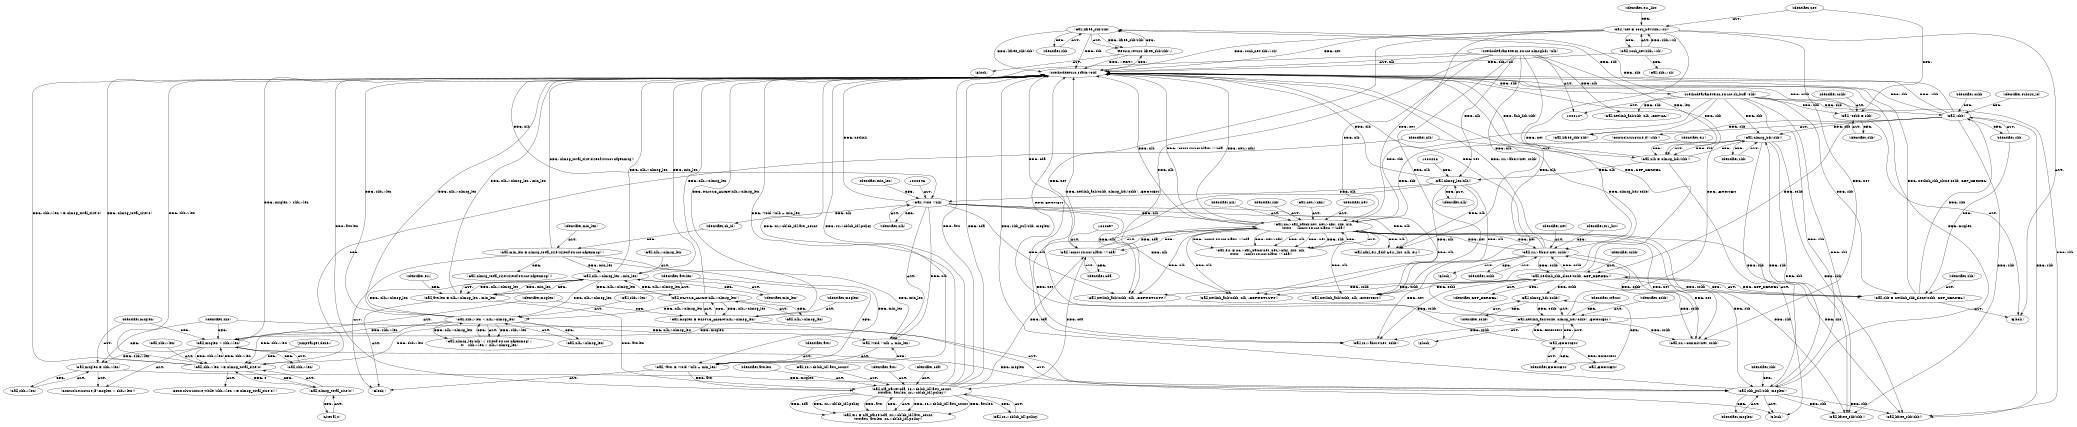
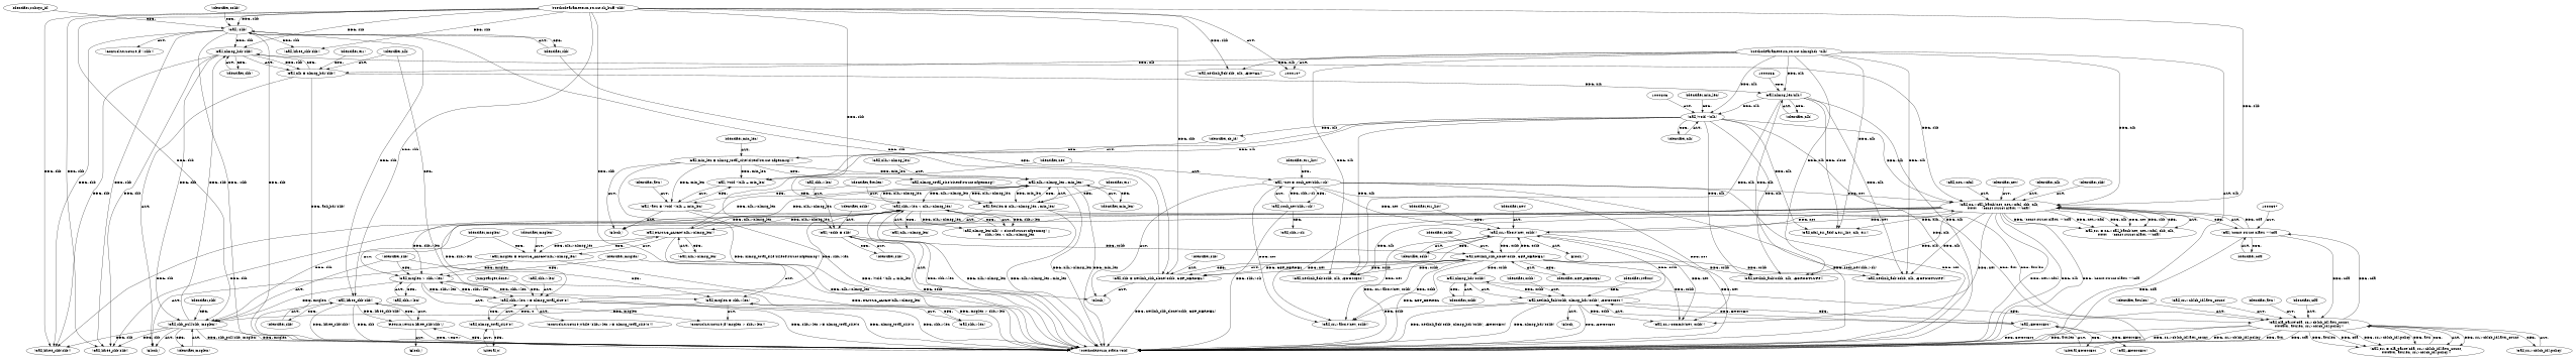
  digraph {
    n1 [label="(Call,kfree_skb(skb))"]
    n2 [label="(Return,return kfree_skb(skb);)"]
    n3 [label="(MethodReturn,static void)"]
    n4 [label="(Identifier,skb)"]
    n5 [label="(Block,)"]
    n6 [label="(Call,!skb)"]
    n7 [label="(Call,nlmsg_hdr(skb))"]
    n8 [label="(ControlStructure,if (!skb))"]
    n9 [label="(Call,kfree_skb(skb))"]
    n10 [label="(Identifier,skb)"]
    n11 [label="(Call,kfree_skb(skb))"]
    n12 [label="(Call,kfree_skb(skb))"]
    n13 [label="(Call,nc->call_batch(net, net->nfnl, skb, nlh,\n\t\t\t\t\t\t     (const struct nlattr **)cda))"]
    n14 [label="(Call,skb_pull(skb, msglen))"]
    n15 [label="(Call,nlh = nlmsg_hdr(skb))"]
    n16 [label="(Identifier,skb)"]
    n17 [label="(Call,skb = netlink_skb_clone(oskb, GFP_KERNEL))"]
    n18 [label="(Call,netlink_skb_clone(oskb, GFP_KERNEL))"]
    n19 [label="(Block,)"]
    n20 [label="(Call,ss->abort(net, oskb))"]
    n21 [label="(Call,nlmsg_hdr(oskb))"]
    n22 [label="(Call,netlink_ack(oskb, nlh, -ENOMEM))"]
    n23 [label="(Call,netlink_ack(oskb, nlh, -EOPNOTSUPP))"]
    n24 [label="(Call,ss->commit(net, oskb))"]
    n25 [label="(Call,ss->abort(net, oskb))"]
    n26 [label="(Identifier,GFP_KERNEL)"]
    n27 [label="(Call,netlink_ack(oskb, nlh, -EOPNOTSUPP))"]
    n28 [label="(Block,)"]
    n29 [label="(Identifier,oskb)"]
    n30 [label="(Call,netlink_ack(oskb, nlmsg_hdr(oskb), -ENOMEM))"]
    n31 [label="(Identifier,oskb)"]
    n32 [label="(Call,*oskb = skb)"]
    n33 [label="(Identifier,skb)"]
    n34 [label="(MethodParameterIn,struct sk_buff *skb)"]
    n35 [label="(Call,netlink_ack(skb, nlh, -EINVAL))"]
    1000107
    n37 [label="(Call,(const struct nlattr **)cda)"]
    n38 [label="(Call,err = nc->call_batch(net, net->nfnl, skb, nlh,\n\t\t\t\t\t\t     (const struct nlattr **)cda))"]
    n39 [label="(Call,nfnl_err_add(&err_list, nlh, err))"]
    n40 [label="(Block,)"]
    n41 [label="(Identifier,msglen)"]
    n42 [label="(Call,*net = sock_net(skb->sk))"]
    n43 [label="(Call,sock_net(skb->sk))"]
    n44 [label="(Call,skb->sk)"]
    n45 [label="(Call,nla_parse(cda, ss->cb[cb_id].attr_count,\n\t\t\t\t\tattr, attrlen, ss->cb[cb_id].policy))"]
    n46 [label="(Identifier,cda)"]
    n47 [label="(Call,nlmsg_len(nlh))"]
    n48 [label="(Call,msglen > skb->len)"]
    n49 [label="(Call,skb->len >= nlmsg_total_size(0))"]
    n50 [label="(Call,msglen = skb->len)"]
    n51 [label="(Call,skb->len)"]
    n52 [label="(ControlStructure,if (msglen > skb->len))"]
    n53 [label="(Call,skb->len < nlh->nlmsg_len)"]
    n54 [label="(Call,nlmsg_total_size(0))"]
    n55 [label="(ControlStructure,while (skb->len >= nlmsg_total_size(0)))"]
    n56 [label="(Call,skb->len)"]
    n57 [label="(Call,msglen = NLMSG_ALIGN(nlh->nlmsg_len))"]
    n58 [label="(Call,NLMSG_ALIGN(nlh->nlmsg_len))"]
    n59 [label="(Call,nlh->nlmsg_len - min_len)"]
    n60 [label="(Call,nlh->nlmsg_len)"]
    n61 [label="(Call,attrlen = nlh->nlmsg_len - min_len)"]
    n62 [label="(Identifier,min_len)"]
    n63 [label="(Call,nlh->nlmsg_len)"]
    n64 [label="(Call,nlmsg_len(nlh) < sizeof(struct nfgenmsg) ||\n\t\t    skb->len < nlh->nlmsg_len)"]
    n65 [label="(Block,)"]
    n66 [label="(Literal,0)"]
    n67 [label="(Call,min_len = nlmsg_total_size(sizeof(struct nfgenmsg)))"]
    n68 [label="(Call,*attr = (void *)nlh + min_len)"]
    n69 [label="(Call,nlmsg_total_size(sizeof(struct nfgenmsg)))"]
    n70 [label="(Call,(void *)nlh + min_len)"]
    n71 [label="(Call,(void *)nlh)"]
    n72 [label="(Identifier,nlh)"]
    n73 [label="(Identifier,cb_id)"]
    n74 [label="(Identifier,nlh)"]
    n75 [label="(MethodParameterIn,struct nlmsghdr *nlh)"]
    n76 [label="(Call,err = nla_parse(cda, ss->cb[cb_id].attr_count,\n\t\t\t\t\tattr, attrlen, ss->cb[cb_id].policy))"]
    n77 [label="(Call,ss->cb[cb_id].policy)"]
    n78 [label="(Call,-ENOMEM)"]
    n79 [label="(Block,)"]
    n80 [label="(Call,-ENOMEM)"]
-   n81 [label="(Identifier,ENOMEM)"]
+   n81 [label="(Literal,ENOMEM)"]
    n82 [label="(Identifier,nlh)"]
    n83 [label="(Identifier,skb)"]
    n84 [label="(Identifier,status)"]
    n85 [label="(Identifier,net)"]
    n86 [label="(Identifier,attrlen)"]
    n87 [label="(Identifier,oskb)"]
    n88 [label="(Identifier,msglen)"]
    n89 [label="(Call,ss->cb[cb_id].attr_count)"]
    n90 [label="(Identifier,min_len)"]
    n91 [label="(Identifier,skb)"]
    n92 [label="(Identifier,err)"]
    n93 [label="(Identifier,oskb)"]
    n94 [label="(Identifier,msglen)"]
    n95 [label="(Identifier,skb)"]
    n96 [label="(Identifier,net)"]
    n97 [label="(Identifier,msglen)"]
    n98 [label="(Identifier,oskb)"]
    n99 [label="(Identifier,attr)"]
    n100 [label="(Identifier,err_list)"]
    n101 [label="(Identifier,err_list)"]
    n102 [label="(Identifier,oskb)"]
    n103 [label="(Identifier,attrlen)"]
    n104 [label="(Identifier,subsys_id)"]
    n105 [label="(Call,skb->len)"]
    n106 [label="(JumpTarget,done:)"]
    n107 [label="(Identifier,skb)"]
    n108 [label="(Call,net->nfnl)"]
    n109 [label="(Identifier,min_len)"]
    n110 [label="(Identifier,attr)"]
    n111 [label="(Identifier,net)"]
    n112 [label="(Identifier,nlh)"]
    n113 [label="(Identifier,err)"]
    n114 [label="(Call,skb->len)"]
    n115 [label="(Identifier,cda)"]
    n116 [label="(Call,nlh->nlmsg_len)"]
    1000346
    1000236
    1000397
    n1 -> n2 [label="AST: "]
    n1 -> n2 [label="DDG: kfree_skb(skb)"]
    n1 -> n3 [label="DDG: kfree_skb(skb)"]
    n1 -> n3 [label="DDG: skb"]
    n1 -> n4 [label="CFG: "]
    n2 -> n1 [label="CFG: "]
    n2 -> n3 [label="DDG: <RET>"]
    n2 -> n5 [label="AST: "]
    n3 -> n2 [label="CFG: "]
    n4 -> n1 [label="AST: "]
    n6 -> n1 [label="DDG: skb"]
    n6 -> n3 [label="DDG: !skb"]
    n6 -> n3 [label="DDG: skb"]
    n6 -> n7 [label="DDG: skb"]
    n6 -> n8 [label="AST: "]
    n6 -> n9 [label="DDG: skb"]
    n6 -> n10 [label="CFG: "]
    n6 -> n11 [label="DDG: skb"]
    n6 -> n12 [label="DDG: skb"]
    n7 -> n11 [label="DDG: skb"]
    n7 -> n12 [label="DDG: skb"]
    n7 -> n13 [label="DDG: skb"]
    n7 -> n14 [label="DDG: skb"]
    n7 -> n15 [label="AST: "]
    n7 -> n15 [label="DDG: skb"]
    n7 -> n16 [label="CFG: "]
    n10 -> n6 [label="AST: "]
    n10 -> n17 [label="CFG: "]
    n13 -> n3 [label="DDG: (const struct nlattr **)cda"]
    n13 -> n3 [label="DDG: net->nfnl"]
    n13 -> n3 [label="DDG: nlh"]
    n13 -> n11 [label="DDG: skb"]
    n13 -> n12 [label="DDG: skb"]
    n13 -> n14 [label="DDG: skb"]
    n13 -> n20 [label="DDG: net"]
    n13 -> n22 [label="DDG: nlh"]
    n13 -> n23 [label="DDG: nlh"]
    n13 -> n24 [label="DDG: net"]
    n13 -> n25 [label="DDG: net"]
    n13 -> n27 [label="DDG: nlh"]
    n13 -> n37 [label="CFG: "]
    n13 -> n38 [label="AST: "]
    n13 -> n38 [label="DDG: (const struct nlattr **)cda"]
    n13 -> n38 [label="DDG: net->nfnl"]
    n13 -> n38 [label="DDG: nlh"]
    n13 -> n38 [label="DDG: net"]
    n13 -> n38 [label="DDG: skb"]
    n13 -> n39 [label="DDG: nlh"]
    n14 -> n3 [label="DDG: skb_pull(skb, msglen)"]
    n14 -> n3 [label="DDG: msglen"]
    n14 -> n7 [label="DDG: skb"]
    n14 -> n11 [label="DDG: skb"]
    n14 -> n12 [label="DDG: skb"]
    n14 -> n40 [label="AST: "]
    n14 -> n41 [label="CFG: "]
    n15 -> n3 [label="DDG: ack_hdr(skb)"]
    n15 -> n7 [label="CFG: "]
    n15 -> n40 [label="AST: "]
    n15 -> n47 [label="DDG: nlh"]
    n16 -> n7 [label="AST: "]
    n17 -> n3 [label="DDG: netlink_skb_clone(oskb, GFP_KERNEL)"]
    n17 -> n6 [label="DDG: skb"]
    n17 -> n18 [label="CFG: "]
    n17 -> n19 [label="AST: "]
    n18 -> n3 [label="DDG: GFP_KERNEL"]
    n18 -> n17 [label="AST: "]
    n18 -> n17 [label="DDG: oskb"]
    n18 -> n17 [label="DDG: GFP_KERNEL"]
    n18 -> n20 [label="DDG: oskb"]
    n18 -> n21 [label="DDG: oskb"]
    n18 -> n22 [label="DDG: oskb"]
    n18 -> n23 [label="DDG: oskb"]
    n18 -> n24 [label="DDG: oskb"]
    n18 -> n25 [label="DDG: oskb"]
    n18 -> n26 [label="CFG: "]
    n18 -> n27 [label="DDG: oskb"]
    n20 -> n3 [label="DDG: net"]
    n20 -> n3 [label="DDG: ss->abort(net, oskb)"]
    n20 -> n13 [label="DDG: net"]
    n20 -> n18 [label="DDG: oskb"]
    n20 -> n24 [label="DDG: net"]
    n20 -> n25 [label="DDG: net"]
    n20 -> n28 [label="AST: "]
    n20 -> n29 [label="CFG: "]
    n21 -> n30 [label="AST: "]
    n21 -> n30 [label="DDG: oskb"]
    n21 -> n31 [label="CFG: "]
    n26 -> n18 [label="AST: "]
    n29 -> n20 [label="AST: "]
    n30 -> n3 [label="DDG: netlink_ack(oskb, nlmsg_hdr(oskb), -ENOMEM)"]
    n30 -> n3 [label="DDG: nlmsg_hdr(oskb)"]
    n30 -> n3 [label="DDG: -ENOMEM"]
    n30 -> n20 [label="DDG: oskb"]
    n30 -> n24 [label="DDG: oskb"]
    n30 -> n25 [label="DDG: oskb"]
    n30 -> n78 [label="CFG: "]
    n30 -> n79 [label="AST: "]
    n31 -> n21 [label="AST: "]
    n32 -> n3 [label="DDG: oskb"]
    n32 -> n18 [label="DDG: oskb"]
    n32 -> n19 [label="AST: "]
    n32 -> n33 [label="CFG: "]
    n33 -> n32 [label="AST: "]
    n34 -> n1 [label="DDG: skb"]
-   n3 -> n34 [label="DDG: skb"]
+   n34 -> n3 [label="DDG: skb"]
    n34 -> n6 [label="DDG: skb"]
    n34 -> n7 [label="DDG: skb"]
    n34 -> n9 [label="DDG: skb"]
    n34 -> n11 [label="DDG: skb"]
    n34 -> n12 [label="DDG: skb"]
    n34 -> n13 [label="DDG: skb"]
    n34 -> n14 [label="DDG: skb"]
    n34 -> n17 [label="DDG: skb"]
    n34 -> n32 [label="DDG: skb"]
    n34 -> n35 [label="DDG: skb"]
    n34 -> 1000107 [label="AST: "]
    n37 -> n3 [label="DDG: cda"]
    n37 -> n13 [label="AST: "]
    n37 -> n13 [label="DDG: cda"]
    n37 -> n45 [label="DDG: cda"]
    n37 -> n46 [label="CFG: "]
    n38 -> n13 [label="CFG: "]
    n41 -> n14 [label="AST: "]
    n42 -> n3 [label="DDG: net"]
    n42 -> n3 [label="DDG: sock_net(skb->sk)"]
    n42 -> n13 [label="DDG: net"]
    n42 -> n19 [label="AST: "]
    n42 -> n20 [label="DDG: net"]
    n42 -> n24 [label="DDG: net"]
    n42 -> n25 [label="DDG: net"]
    n42 -> n43 [label="CFG: "]
    n43 -> n3 [label="DDG: skb->sk"]
    n43 -> n42 [label="AST: "]
    n43 -> n42 [label="DDG: skb->sk"]
    n43 -> n44 [label="CFG: "]
    n45 -> n3 [label="DDG: attrlen"]
    n45 -> n3 [label="DDG: ss->cb[cb_id].attr_count"]
    n45 -> n3 [label="DDG: ss->cb[cb_id].policy"]
    n45 -> n3 [label="DDG: attr"]
    n45 -> n3 [label="DDG: cda"]
    n45 -> n37 [label="DDG: cda"]
    n45 -> n76 [label="AST: "]
    n45 -> n76 [label="DDG: ss->cb[cb_id].attr_count"]
    n45 -> n76 [label="DDG: attrlen"]
    n45 -> n76 [label="DDG: cda"]
    n45 -> n76 [label="DDG: ss->cb[cb_id].policy"]
    n45 -> n76 [label="DDG: attr"]
    n45 -> n77 [label="CFG: "]
    n46 -> n37 [label="AST: "]
    n47 -> n3 [label="DDG: nlh"]
    n47 -> n22 [label="DDG: nlh"]
    n47 -> n23 [label="DDG: nlh"]
    n47 -> n27 [label="DDG: nlh"]
-   n47 -> n39 [label="DDG: nlh"]
+   n47 -> n39 [label="DDG: clone"]
    n47 -> n71 [label="DDG: nlh"]
    n47 -> n74 [label="CFG: "]
    n48 -> n3 [label="DDG: msglen > skb->len"]
    n48 -> n14 [label="DDG: msglen"]
    n48 -> n49 [label="DDG: skb->len"]
    n48 -> n50 [label="DDG: skb->len"]
    n48 -> n51 [label="CFG: "]
    n48 -> n52 [label="AST: "]
    n49 -> n3 [label="DDG: skb->len >= nlmsg_total_size(0)"]
    n49 -> n3 [label="DDG: nlmsg_total_size(0)"]
    n49 -> n3 [label="DDG: skb->len"]
    n49 -> n48 [label="DDG: skb->len"]
    n49 -> n53 [label="DDG: skb->len"]
    n49 -> n54 [label="CFG: "]
    n49 -> n55 [label="AST: "]
    n50 -> n14 [label="DDG: msglen"]
    n50 -> n52 [label="AST: "]
    n50 -> n56 [label="CFG: "]
    n51 -> n48 [label="AST: "]
    n53 -> n3 [label="DDG: skb->len"]
    n53 -> n3 [label="DDG: nlh->nlmsg_len"]
    n53 -> n48 [label="DDG: skb->len"]
    n53 -> n49 [label="DDG: skb->len"]
-   n53 -> n70 [label="DDG: nlh->nlmsg_len"]
+   n53 -> n58 [label="DDG: nlh->nlmsg_len"]
    n53 -> n59 [label="DDG: nlh->nlmsg_len"]
    n53 -> n63 [label="CFG: "]
    n53 -> n64 [label="AST: "]
    n53 -> n64 [label="DDG: skb->len"]
    n53 -> n64 [label="DDG: nlh->nlmsg_len"]
    n54 -> n49 [label="AST: "]
    n54 -> n49 [label="DDG: 0"]
    n54 -> n66 [label="CFG: "]
    n56 -> n50 [label="AST: "]
    n57 -> n3 [label="DDG: NLMSG_ALIGN(nlh->nlmsg_len)"]
    n57 -> n40 [label="AST: "]
    n57 -> n48 [label="DDG: msglen"]
    n57 -> n58 [label="CFG: "]
    n58 -> n3 [label="DDG: nlh->nlmsg_len"]
    n58 -> n53 [label="DDG: nlh->nlmsg_len"]
    n58 -> n57 [label="AST: "]
    n58 -> n57 [label="DDG: nlh->nlmsg_len"]
    n58 -> n59 [label="DDG: nlh->nlmsg_len"]
    n58 -> n60 [label="CFG: "]
    n59 -> n3 [label="DDG: min_len"]
    n59 -> n3 [label="DDG: nlh->nlmsg_len"]
    n59 -> n53 [label="DDG: nlh->nlmsg_len"]
    n59 -> n58 [label="DDG: nlh->nlmsg_len"]
    n59 -> n61 [label="AST: "]
    n59 -> n61 [label="DDG: nlh->nlmsg_len"]
    n59 -> n61 [label="DDG: min_len"]
    n59 -> n62 [label="CFG: "]
    n60 -> n58 [label="AST: "]
    n61 -> n3 [label="DDG: nlh->nlmsg_len - min_len"]
    n61 -> n45 [label="DDG: attrlen"]
    n61 -> n59 [label="CFG: "]
    n61 -> n65 [label="AST: "]
    n62 -> n59 [label="AST: "]
    n63 -> n53 [label="AST: "]
    n64 -> n53 [label="CFG: "]
    n66 -> n54 [label="AST: "]
    n67 -> n3 [label="DDG: nlmsg_total_size(sizeof(struct nfgenmsg))"]
    n67 -> n59 [label="DDG: min_len"]
    n67 -> n65 [label="AST: "]
    n67 -> n68 [label="DDG: min_len"]
    n67 -> n69 [label="CFG: "]
    n67 -> n70 [label="DDG: min_len"]
    n68 -> n3 [label="DDG: (void *)nlh + min_len"]
    n68 -> n45 [label="DDG: attr"]
    n68 -> n65 [label="AST: "]
    n68 -> n70 [label="CFG: "]
    n70 -> n68 [label="AST: "]
-   n71 -> n3 [label="DDG: netlink"]
+   n71 -> n3 [label="DDG: nlh"]
    n71 -> n13 [label="DDG: nlh"]
    n71 -> n22 [label="DDG: nlh"]
    n71 -> n23 [label="DDG: nlh"]
    n71 -> n27 [label="DDG: nlh"]
    n71 -> n39 [label="DDG: nlh"]
    n71 -> n70 [label="AST: "]
    n71 -> n70 [label="DDG: nlh"]
    n71 -> n72 [label="CFG: "]
    n71 -> n73 [label="DDG: nlh"]
    n72 -> n71 [label="AST: "]
    n73 -> n67 [label="CFG: "]
    n74 -> n47 [label="AST: "]
    n75 -> n3 [label="AST: nlh"]
    n75 -> n13 [label="DDG: nlh"]
-   n75 -> n15 [label="DDG: len"]
+   n75 -> n15 [label="DDG: nlh"]
    n75 -> n22 [label="DDG: nlh"]
    n75 -> n23 [label="DDG: nlh"]
    n75 -> n27 [label="DDG: nlh"]
    n75 -> n35 [label="DDG: nlh"]
    n75 -> 1000107 [label="AST: "]
    n75 -> n39 [label="DDG: nlh"]
    n75 -> n47 [label="DDG: nlh"]
    n75 -> n71 [label="DDG: nlh"]
    n76 -> n45 [label="CFG: "]
    n77 -> n45 [label="AST: "]
    n78 -> n3 [label="DDG: ENOMEM"]
    n78 -> n30 [label="AST: "]
    n78 -> n30 [label="DDG: ENOMEM"]
    n78 -> n80 [label="DDG: ENOMEM"]
    n78 -> n81 [label="CFG: "]
    n81 -> n21 [label="CFG: "]
    n81 -> n78 [label="AST: "]
    n82 -> n15 [label="AST: "]
    n82 -> n49 [label="CFG: "]
    n83 -> n14 [label="AST: "]
    n83 -> n48 [label="CFG: "]
    n83 -> n50 [label="CFG: "]
    n84 -> n30 [label="CFG: "]
    n85 -> n32 [label="CFG: "]
    n85 -> n42 [label="AST: "]
    n86 -> n45 [label="AST: "]
    n87 -> n30 [label="AST: "]
    n88 -> n48 [label="CFG: "]
    n88 -> n50 [label="AST: "]
    n89 -> n45 [label="AST: "]
    n90 -> n67 [label="AST: "]
    n91 -> n17 [label="AST: "]
    n92 -> n15 [label="CFG: "]
    n93 -> n6 [label="CFG: "]
    n94 -> n57 [label="AST: "]
    n95 -> n14 [label="CFG: "]
    n96 -> n20 [label="AST: "]
    n97 -> n48 [label="AST: "]
    n97 -> n57 [label="CFG: "]
    n98 -> n32 [label="AST: "]
    n99 -> n68 [label="AST: "]
    n100 -> n42 [label="CFG: "]
    n101 -> n20 [label="CFG: "]
    n102 -> n18 [label="AST: "]
    n103 -> n61 [label="AST: "]
    n103 -> n68 [label="CFG: "]
    n104 -> n6 [label="CFG: "]
    n105 -> n53 [label="AST: "]
    n106 -> n49 [label="CFG: "]
    n107 -> n13 [label="AST: "]
    n108 -> n13 [label="AST: "]
    n109 -> n71 [label="CFG: "]
    n110 -> n45 [label="AST: "]
    n111 -> n13 [label="AST: "]
    n112 -> n13 [label="AST: "]
    n113 -> n61 [label="CFG: "]
    n114 -> n49 [label="AST: "]
    n115 -> n45 [label="AST: "]
    n116 -> n59 [label="AST: "]
    1000346 -> n71 [label="AST: "]
    1000236 -> n47 [label="CFG: "]
    1000397 -> n37 [label="AST: "]
  }
